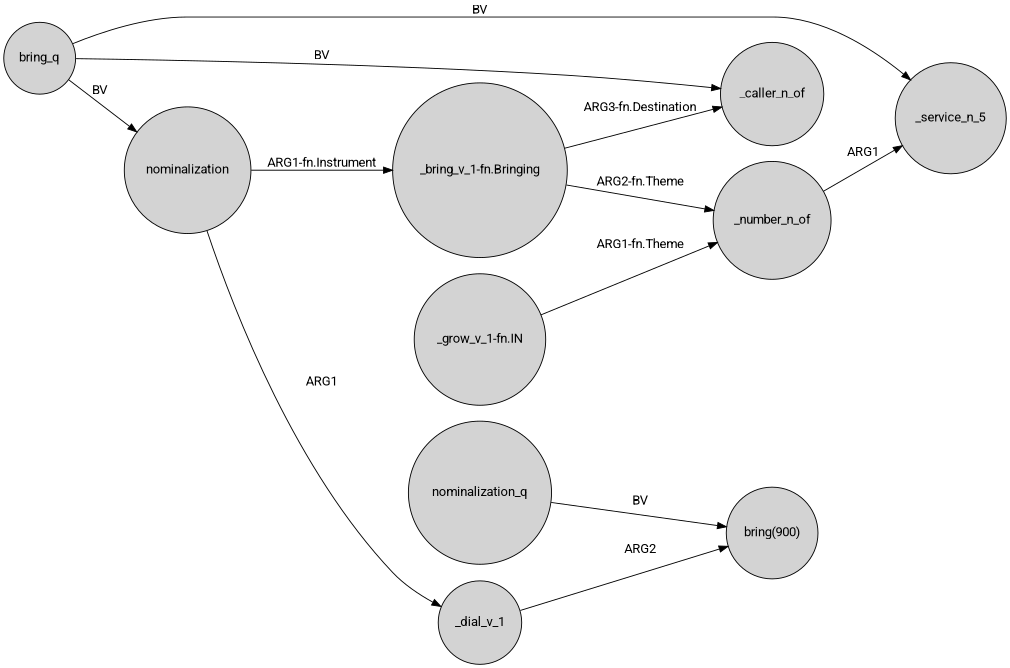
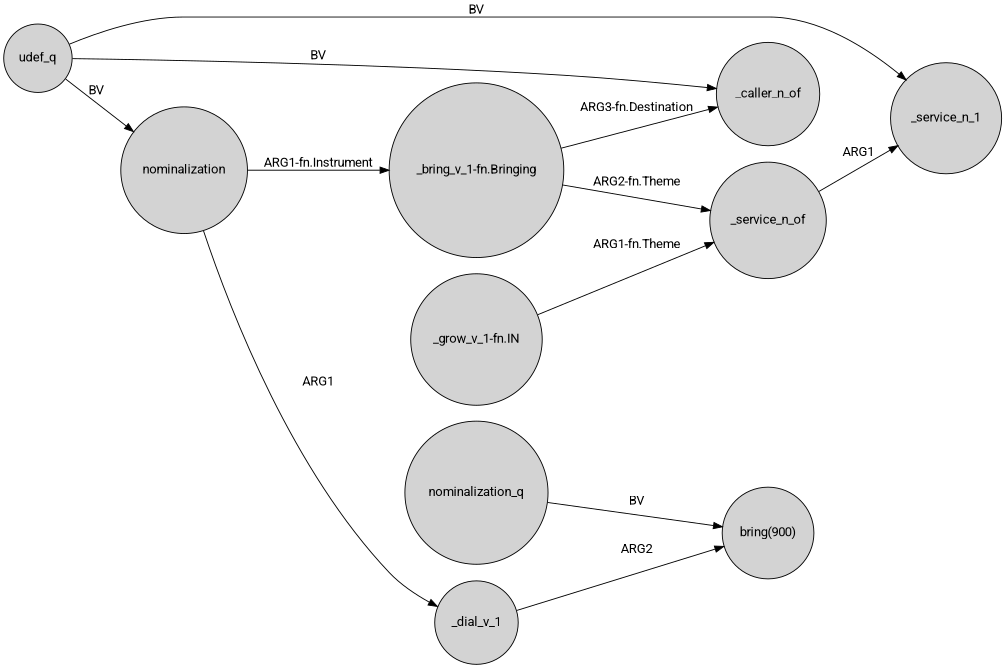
  digraph {
    fontname=Roboto
    rankdir=LR
    node [fontname=Roboto shape=circle style=filled]
    edge [fontname=Roboto]
-   udef_q [label=bring_q]
+   udef_q
    _caller_n_of
    nominalization
-   _service_n_1 [label=_service_n_5]
+   _service_n_1
    "_bring_v_1-fn.Bringing"
    _dial_v_1
    "_grow_v_1-fn.IN"
-   _number_n_of
+   _number_n_of [label=_service_n_of]
    n9 [label="bring(900)"]
    n10 [label=nominalization_q]
    udef_q -> _caller_n_of [label=BV]
    udef_q -> nominalization [label=BV]
    udef_q -> _service_n_1 [label=BV]
    nominalization -> "_bring_v_1-fn.Bringing" [label="ARG1-fn.Instrument"]
    nominalization -> _dial_v_1 [label=ARG1]
    "_bring_v_1-fn.Bringing" -> _caller_n_of [label="ARG3-fn.Destination"]
    "_bring_v_1-fn.Bringing" -> _number_n_of [label="ARG2-fn.Theme"]
    _dial_v_1 -> n9 [label=ARG2]
    "_grow_v_1-fn.IN" -> _number_n_of [label="ARG1-fn.Theme"]
    _number_n_of -> _service_n_1 [label=ARG1]
    n10 -> n9 [label=BV]
  }
